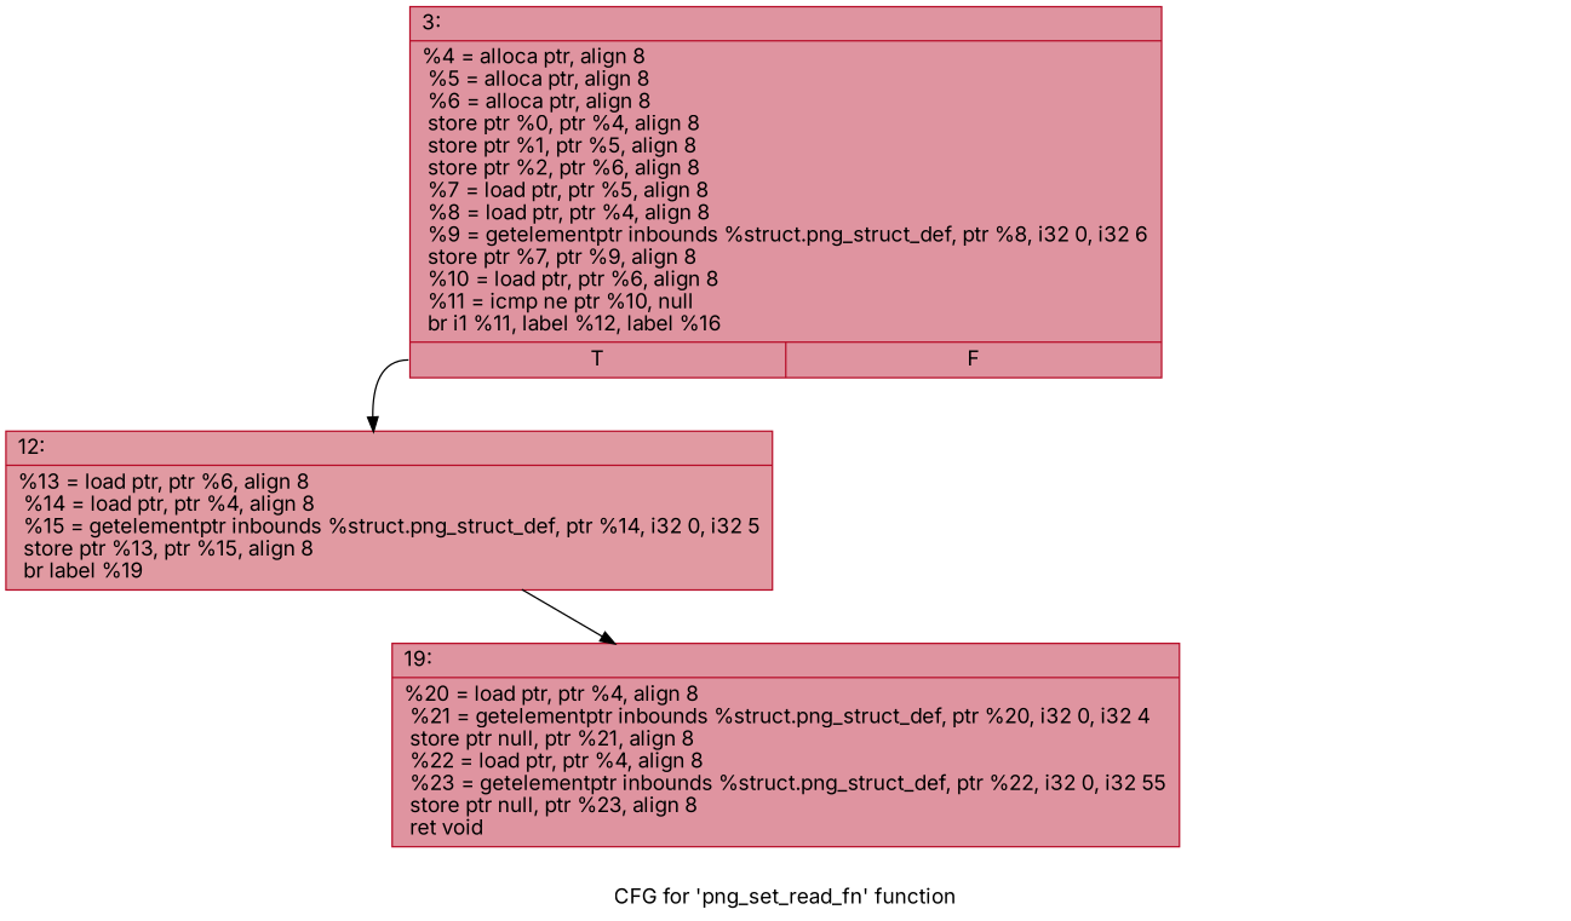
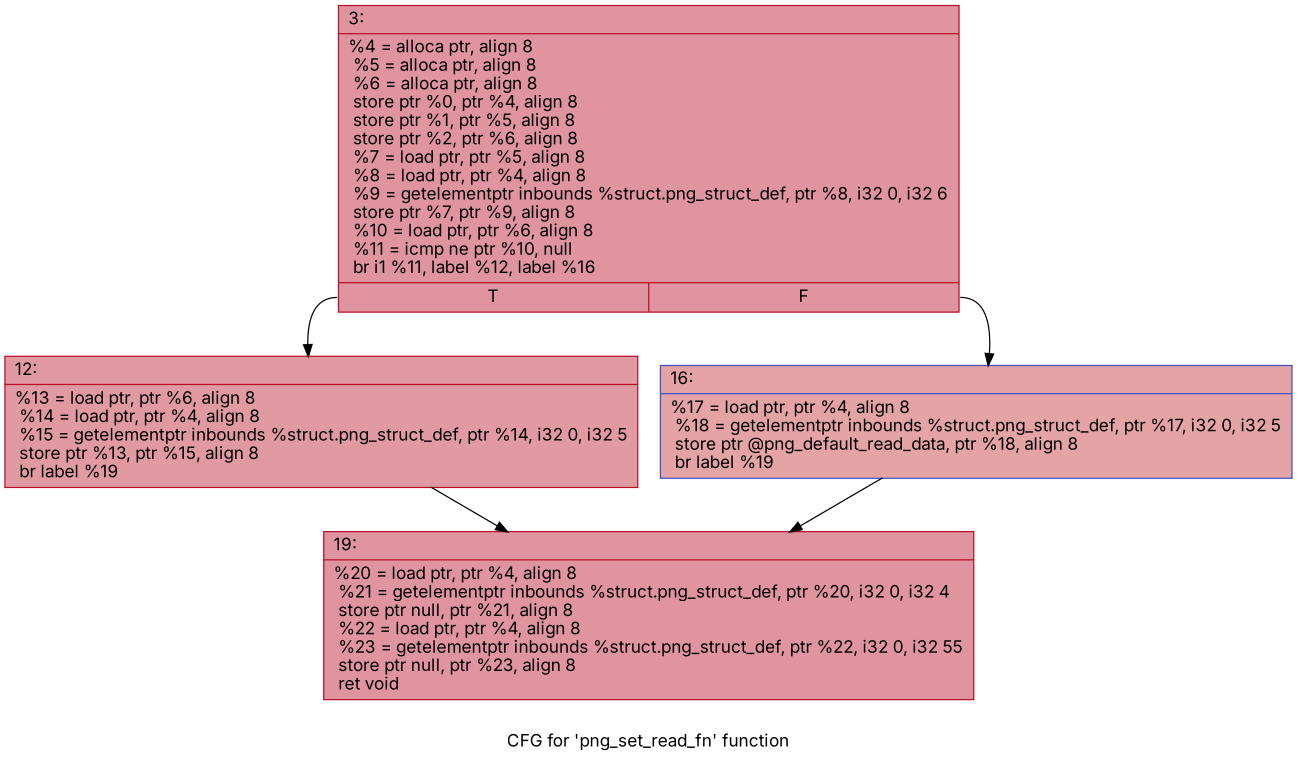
  digraph {
    label="CFG for 'png_set_read_fn' function"
    fontname=Inter
    node [color="#b70d28ff" fillcolor="#b70d2870" fontname=Inter shape=record style=filled]
    edge [fontname=Inter]
    n1 [label="{3:\l|  %4 = alloca ptr, align 8\l  %5 = alloca ptr, align 8\l  %6 = alloca ptr, align 8\l  store ptr %0, ptr %4, align 8\l  store ptr %1, ptr %5, align 8\l  store ptr %2, ptr %6, align 8\l  %7 = load ptr, ptr %5, align 8\l  %8 = load ptr, ptr %4, align 8\l  %9 = getelementptr inbounds %struct.png_struct_def, ptr %8, i32 0, i32 6\l  store ptr %7, ptr %9, align 8\l  %10 = load ptr, ptr %6, align 8\l  %11 = icmp ne ptr %10, null\l  br i1 %11, label %12, label %16\l|{<s0>T|<s1>F}}"]
    n2 [fillcolor="#bb1b2c70" label="{12:\l|  %13 = load ptr, ptr %6, align 8\l  %14 = load ptr, ptr %4, align 8\l  %15 = getelementptr inbounds %struct.png_struct_def, ptr %14, i32 0, i32 5\l  store ptr %13, ptr %15, align 8\l  br label %19\l}"]
+   n3 [color="#3d50c3ff" fillcolor="#c32e3170" label="{16:\l|  %17 = load ptr, ptr %4, align 8\l  %18 = getelementptr inbounds %struct.png_struct_def, ptr %17, i32 0, i32 5\l  store ptr @png_default_read_data, ptr %18, align 8\l  br label %19\l}"]
    n4 [label="{19:\l|  %20 = load ptr, ptr %4, align 8\l  %21 = getelementptr inbounds %struct.png_struct_def, ptr %20, i32 0, i32 4\l  store ptr null, ptr %21, align 8\l  %22 = load ptr, ptr %4, align 8\l  %23 = getelementptr inbounds %struct.png_struct_def, ptr %22, i32 0, i32 55\l  store ptr null, ptr %23, align 8\l  ret void\l}"]
    n1 -> n2 [tailport=s0]
+   n1 -> n3 [tailport=s1]
    n2 -> n4
+   n3 -> n4
  }
